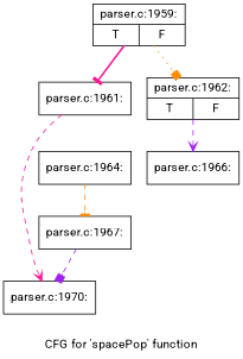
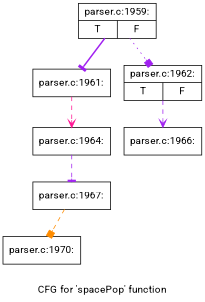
  digraph {
    fontname=Roboto
    label="CFG for 'spacePop' function"
    node [fontname=Roboto shape=record]
    edge [arrowhead=tee color=deeppink fontname=Roboto style=dashed]
    n1 [label="{parser.c:1959:|{<s0>T|<s1>F}}"]
    n2 [label="{parser.c:1961:}"]
    n3 [label="{parser.c:1962:|{<s0>T|<s1>F}}"]
    n4 [label="{parser.c:1970:}"]
    n5 [label="{parser.c:1966:}"]
    n6 [label="{parser.c:1964:}"]
    n7 [label="{parser.c:1967:}"]
-   n1 -> n2 [style=bold]
-   n1 -> n3 [arrowhead=box color=darkorange style=dotted]
-   n2 -> n4 [arrowhead=vee]
+   n1 -> n2 [color=purple style=bold]
+   n1 -> n3 [arrowhead=box color=purple style=dotted]
+   n2 -> n6 [arrowhead=vee]
    n3 -> n5 [arrowhead=vee color=purple]
-   n6 -> n7 [color=darkorange]
-   n7 -> n4 [arrowhead=box color=purple]
+   n6 -> n7 [color=purple]
+   n7 -> n4 [arrowhead=box color=darkorange]
  }
